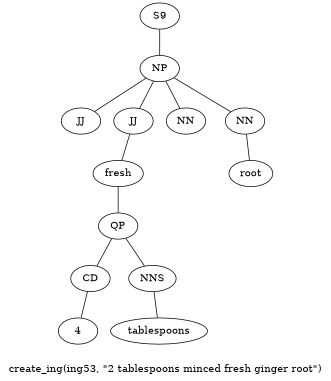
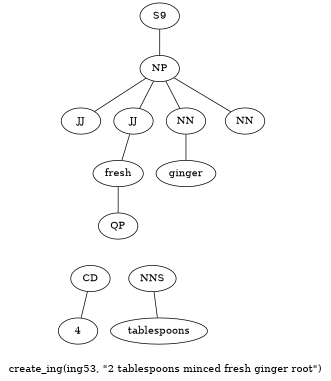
  graph {
    label="create_ing(ing53, \"2 tablespoons minced fresh ginger root\")"
    n1 [label=S9]
    n2 [label=NP]
    n3 [label=JJ]
    n4 [label=JJ]
    n5 [label=NN]
    n6 [label=NN]
    n7 [label=QP]
    n8 [label=CD]
    n9 [label=NNS]
    n10 [label=fresh]
-   n12 [label=root]
+   n11 [label=ginger]
    n13 [label=4]
    n14 [label=tablespoons]
    n1 -- n2
    n2 -- n3
    n2 -- n4
    n2 -- n5
    n2 -- n6
    n4 -- n10
-   n6 -- n12
-   n7 -- n8
-   n7 -- n9
+   n5 -- n11
    n8 -- n13
    n9 -- n14
    n10 -- n7
  }
